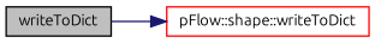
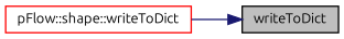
  digraph {
    rankdir=RL
    fontname=Ubuntu
    node [fontname=Ubuntu fontsize=10 shape=record style=filled]
    n1 [color=black fillcolor=grey75 fontcolor=black height=0.2 label=writeToDict width=0.4]
    n2 [color=red fillcolor=white height=0.2 label="pFlow::shape::writeToDict" width=0.4]
-   n2 -> n1 [color=midnightblue dir=back fontname=Ubuntu fontsize=10 labelfontname=Helvetica labelfontsize=10 style=solid]
+   n1 -> n2 [color=midnightblue dir=back fontname=Ubuntu fontsize=10 labelfontname=Helvetica labelfontsize=10 style=solid]
  }
